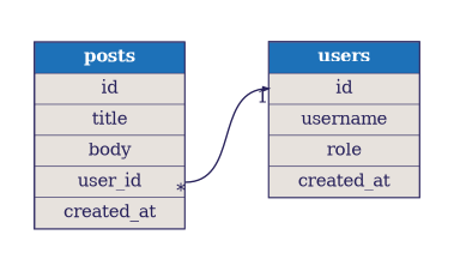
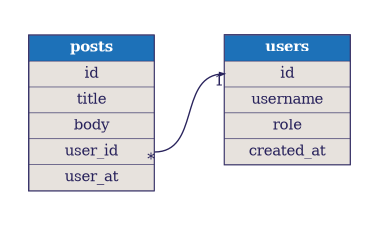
  digraph {
    fontcolor="#29235c"
    fontname="DejaVu Serif"
    fontsize=32
    rankdir=LR
    node [fontcolor="#29235c" fontname="DejaVu Serif" fontsize=32 margin=0 penwidth=0]
    edge [fontcolor="#29235c" fontname="DejaVu Serif" fontsize=32]
    n1 [label=<<TABLE BORDER="2" COLOR="#29235c" CELLBORDER="1" CELLSPACING="0" CELLPADDING="10" >       <TR><TD PORT="f0" WIDTH="150" BGCOLOR="#1d71b8"><font color="#ffffff"><B>       users       </B></font></TD></TR> <TR><TD PORT="f1" BGCOLOR="#e7e2dd">id</TD></TR> <TR><TD PORT="f2" BGCOLOR="#e7e2dd">username</TD></TR> <TR><TD PORT="f3" BGCOLOR="#e7e2dd">role</TD></TR> <TR><TD PORT="f4" BGCOLOR="#e7e2dd">created_at</TD></TR>     </TABLE>>]
-   n2 [label=<<TABLE BORDER="2" COLOR="#29235c" CELLBORDER="1" CELLSPACING="0" CELLPADDING="10" >       <TR><TD PORT="f0" WIDTH="150" BGCOLOR="#1d71b8"><font color="#ffffff"><B>       posts       </B></font></TD></TR> <TR><TD PORT="f1" BGCOLOR="#e7e2dd">id</TD></TR> <TR><TD PORT="f2" BGCOLOR="#e7e2dd">title</TD></TR> <TR><TD PORT="f3" BGCOLOR="#e7e2dd">body</TD></TR> <TR><TD PORT="f4" BGCOLOR="#e7e2dd">user_id</TD></TR> <TR><TD PORT="f5" BGCOLOR="#e7e2dd">created_at</TD></TR>     </TABLE>>]
+   n2 [label=<<TABLE BORDER="2" COLOR="#29235c" CELLBORDER="1" CELLSPACING="0" CELLPADDING="10" >       <TR><TD PORT="f0" WIDTH="150" BGCOLOR="#1d71b8"><font color="#ffffff"><B>       posts       </B></font></TD></TR> <TR><TD PORT="f1" BGCOLOR="#e7e2dd">id</TD></TR> <TR><TD PORT="f2" BGCOLOR="#e7e2dd">title</TD></TR> <TR><TD PORT="f3" BGCOLOR="#e7e2dd">body</TD></TR> <TR><TD PORT="f4" BGCOLOR="#e7e2dd">user_id</TD></TR> <TR><TD PORT="f5" BGCOLOR="#e7e2dd">user_at</TD></TR>     </TABLE>>]
    n2 -> n1 [color=red headport=f0 style=invis tailport=f0 weight=100]
    n2 -> n1 [arrowhead=normal arrowtail=none color="#29235c" headlabel=1 headport="f1:w" penwidth=3 taillabel="*" tailport="f4:e"]
  }
